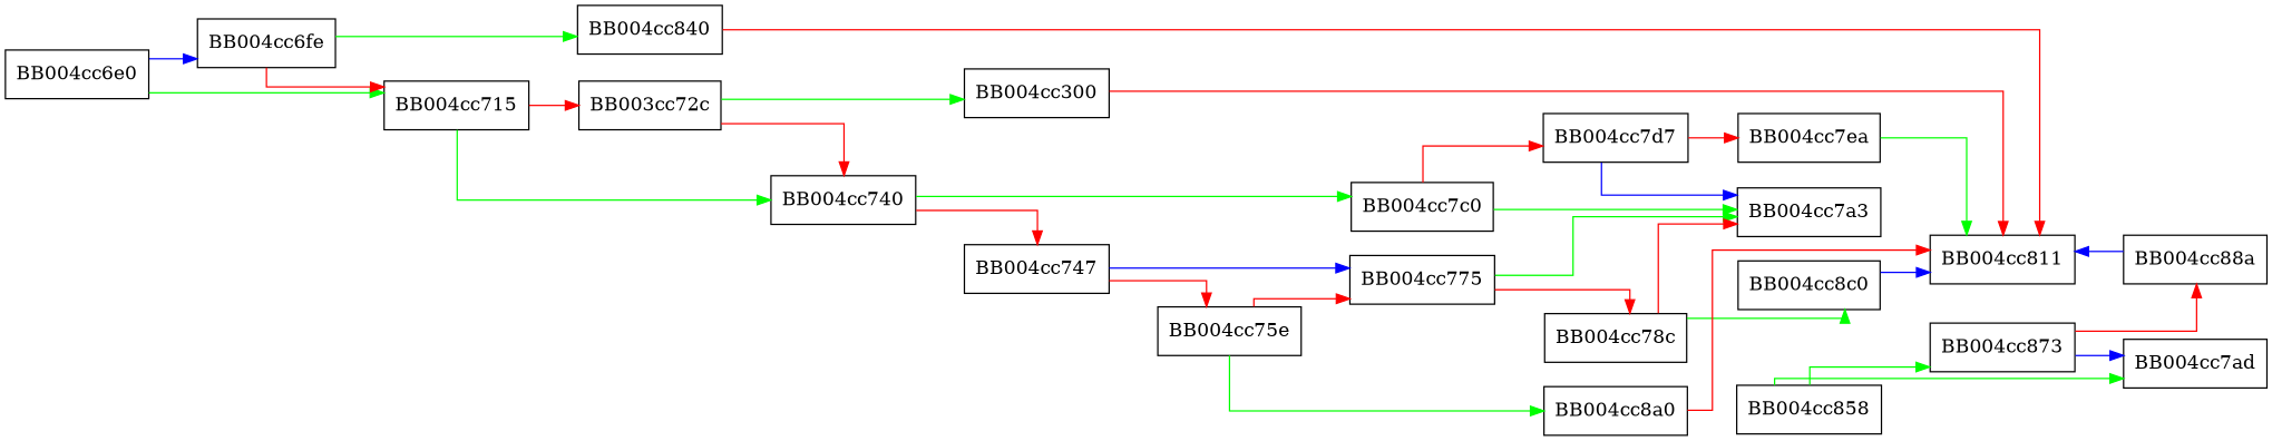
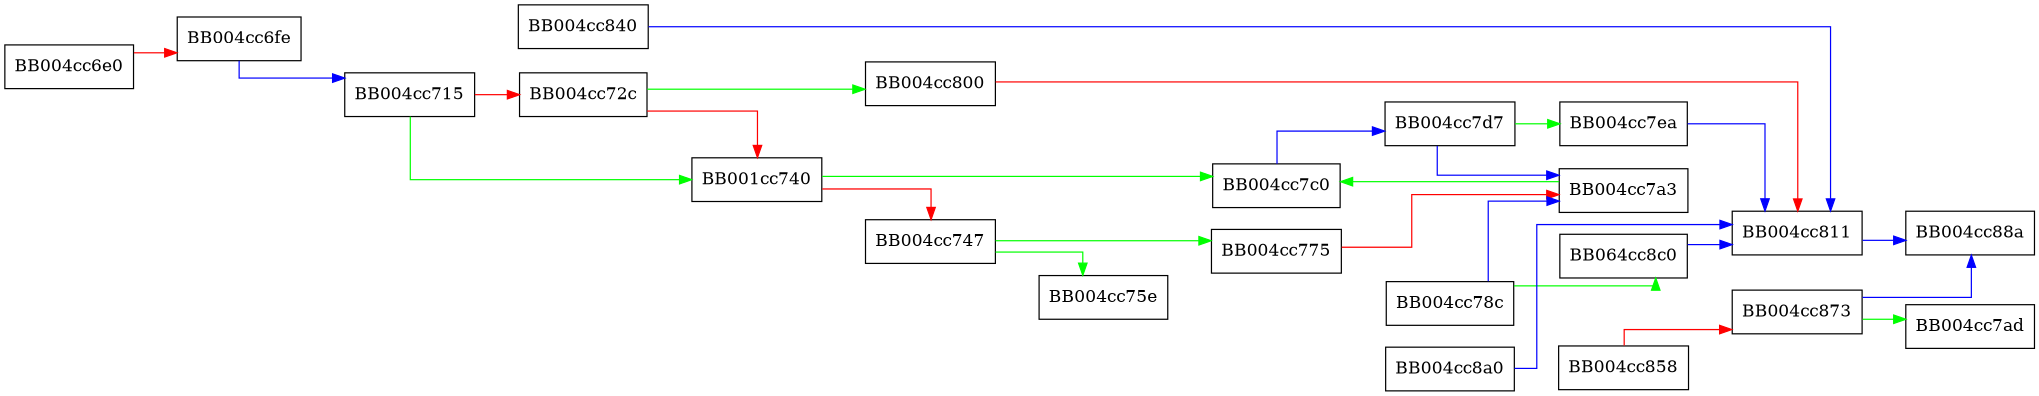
  digraph {
    rankdir=LR
    splines=ortho
    node [shape=box]
    edge [color=red]
    BB004cc6e0
    BB004cc715
    BB004cc6fe
-   BB004cc740
-   BB004cc72c [label=BB003cc72c]
+   BB004cc740 [label=BB001cc740]
+   BB004cc72c
    BB004cc840
    BB004cc7c0
    BB004cc747
-   BB004cc800 [label=BB004cc300]
+   BB004cc800
    BB004cc811
    BB004cc7a3
    BB004cc7d7
    BB004cc775
    BB004cc75e
    BB004cc7ea
    BB004cc78c
    BB004cc8a0
-   BB004cc8c0
+   BB004cc8c0 [label=BB064cc8c0]
    BB004cc858
    BB004cc7ad
    BB004cc873
    BB004cc88a
-   BB004cc6e0 -> BB004cc715 [color=green]
-   BB004cc6e0 -> BB004cc6fe [color=blue]
+   BB004cc6e0 -> BB004cc6fe
    BB004cc715 -> BB004cc740 [color=green]
    BB004cc715 -> BB004cc72c
-   BB004cc6fe -> BB004cc715
-   BB004cc6fe -> BB004cc840 [color=green]
+   BB004cc6fe -> BB004cc715 [color=blue]
    BB004cc740 -> BB004cc7c0 [color=green]
    BB004cc740 -> BB004cc747
    BB004cc72c -> BB004cc740
    BB004cc72c -> BB004cc800 [color=green]
-   BB004cc840 -> BB004cc811
-   BB004cc7c0 -> BB004cc7a3 [color=green]
-   BB004cc7c0 -> BB004cc7d7
-   BB004cc747 -> BB004cc775 [color=blue]
-   BB004cc747 -> BB004cc75e
+   BB004cc840 -> BB004cc811 [color=blue]
+   BB004cc7a3 -> BB004cc7c0 [color=green]
+   BB004cc7c0 -> BB004cc7d7 [color=blue]
+   BB004cc747 -> BB004cc775 [color=green]
+   BB004cc747 -> BB004cc75e [color=green]
    BB004cc800 -> BB004cc811
    BB004cc7d7 -> BB004cc7a3 [color=blue]
-   BB004cc7d7 -> BB004cc7ea
-   BB004cc775 -> BB004cc7a3 [color=green]
-   BB004cc775 -> BB004cc78c
-   BB004cc75e -> BB004cc775
-   BB004cc75e -> BB004cc8a0 [color=green]
-   BB004cc7ea -> BB004cc811 [color=green]
-   BB004cc78c -> BB004cc7a3
+   BB004cc7d7 -> BB004cc7ea [color=green]
+   BB004cc775 -> BB004cc7a3
+   BB004cc7ea -> BB004cc811 [color=blue]
+   BB004cc78c -> BB004cc7a3 [color=blue]
    BB004cc78c -> BB004cc8c0 [color=green]
-   BB004cc8a0 -> BB004cc811
+   BB004cc8a0 -> BB004cc811 [color=blue]
    BB004cc8c0 -> BB004cc811 [color=blue]
-   BB004cc858 -> BB004cc7ad [color=green]
-   BB004cc858 -> BB004cc873 [color=green]
-   BB004cc873 -> BB004cc7ad [color=blue]
-   BB004cc873 -> BB004cc88a
-   BB004cc88a -> BB004cc811 [color=blue]
+   BB004cc858 -> BB004cc873
+   BB004cc873 -> BB004cc7ad [color=green]
+   BB004cc873 -> BB004cc88a [color=blue]
+   BB004cc811 -> BB004cc88a [color=blue]
  }
